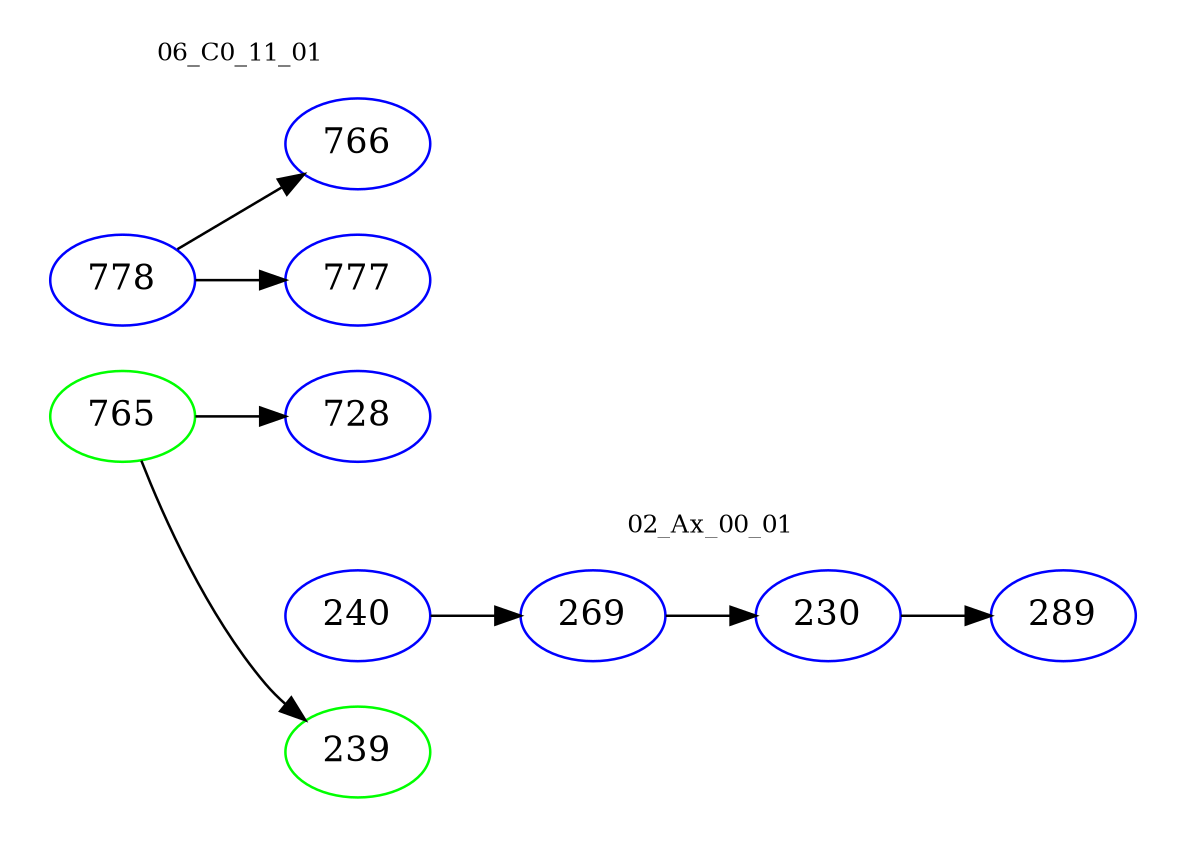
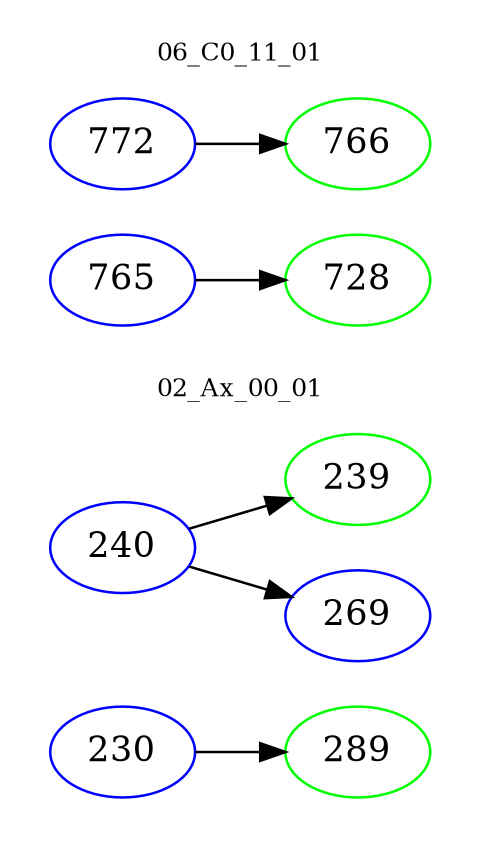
  digraph {
    rankdir=LR
    node [color=blue]
    edge [color=black]
    n1 [label=240]
    n2 [label=269]
    n3 [color=green label=239]
    n4 [label=230]
-   n5 [label=289]
-   n6 [label=778]
-   n7 [label=777]
-   n8 [label=766]
-   n9 [color=green label=765]
-   n10 [label=728]
+   n5 [color=green label=289]
+   n6 [label=772]
+   n8 [color=green label=766]
+   n9 [label=765]
+   n10 [color=green label=728]
    subgraph cluster_1 {
      color=white
      fontsize=10
      label="02_Ax_00_01"
      n1
      n2
      n3
      n4
      n5
    }
    subgraph cluster_2 {
      color=white
      fontsize=10
      label="06_C0_11_01"
      n6
-     n7
      n8
      n9
      n10
    }
    n1 -> n2
-   n9 -> n3
-   n2 -> n4
+   n1 -> n3
    n4 -> n5
-   n6 -> n7
    n6 -> n8
    n9 -> n10
  }
